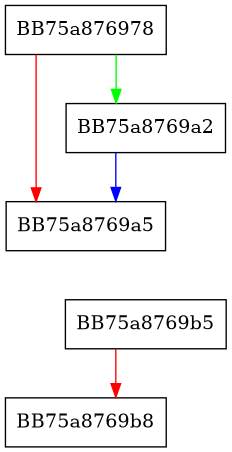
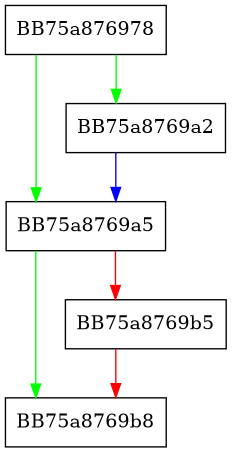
  digraph {
    splines=ortho
    node [shape=box]
    edge [color=green]
    BB75a876978
    BB75a8769a5
    BB75a8769a2
    BB75a8769b8
    BB75a8769b5
-   BB75a876978 -> BB75a8769a5 [color=red]
+   BB75a876978 -> BB75a8769a5
    BB75a876978 -> BB75a8769a2
+   BB75a8769a5 -> BB75a8769b8
+   BB75a8769a5 -> BB75a8769b5 [color=red]
    BB75a8769a2 -> BB75a8769a5 [color=blue]
    BB75a8769b5 -> BB75a8769b8 [color=red]
  }
